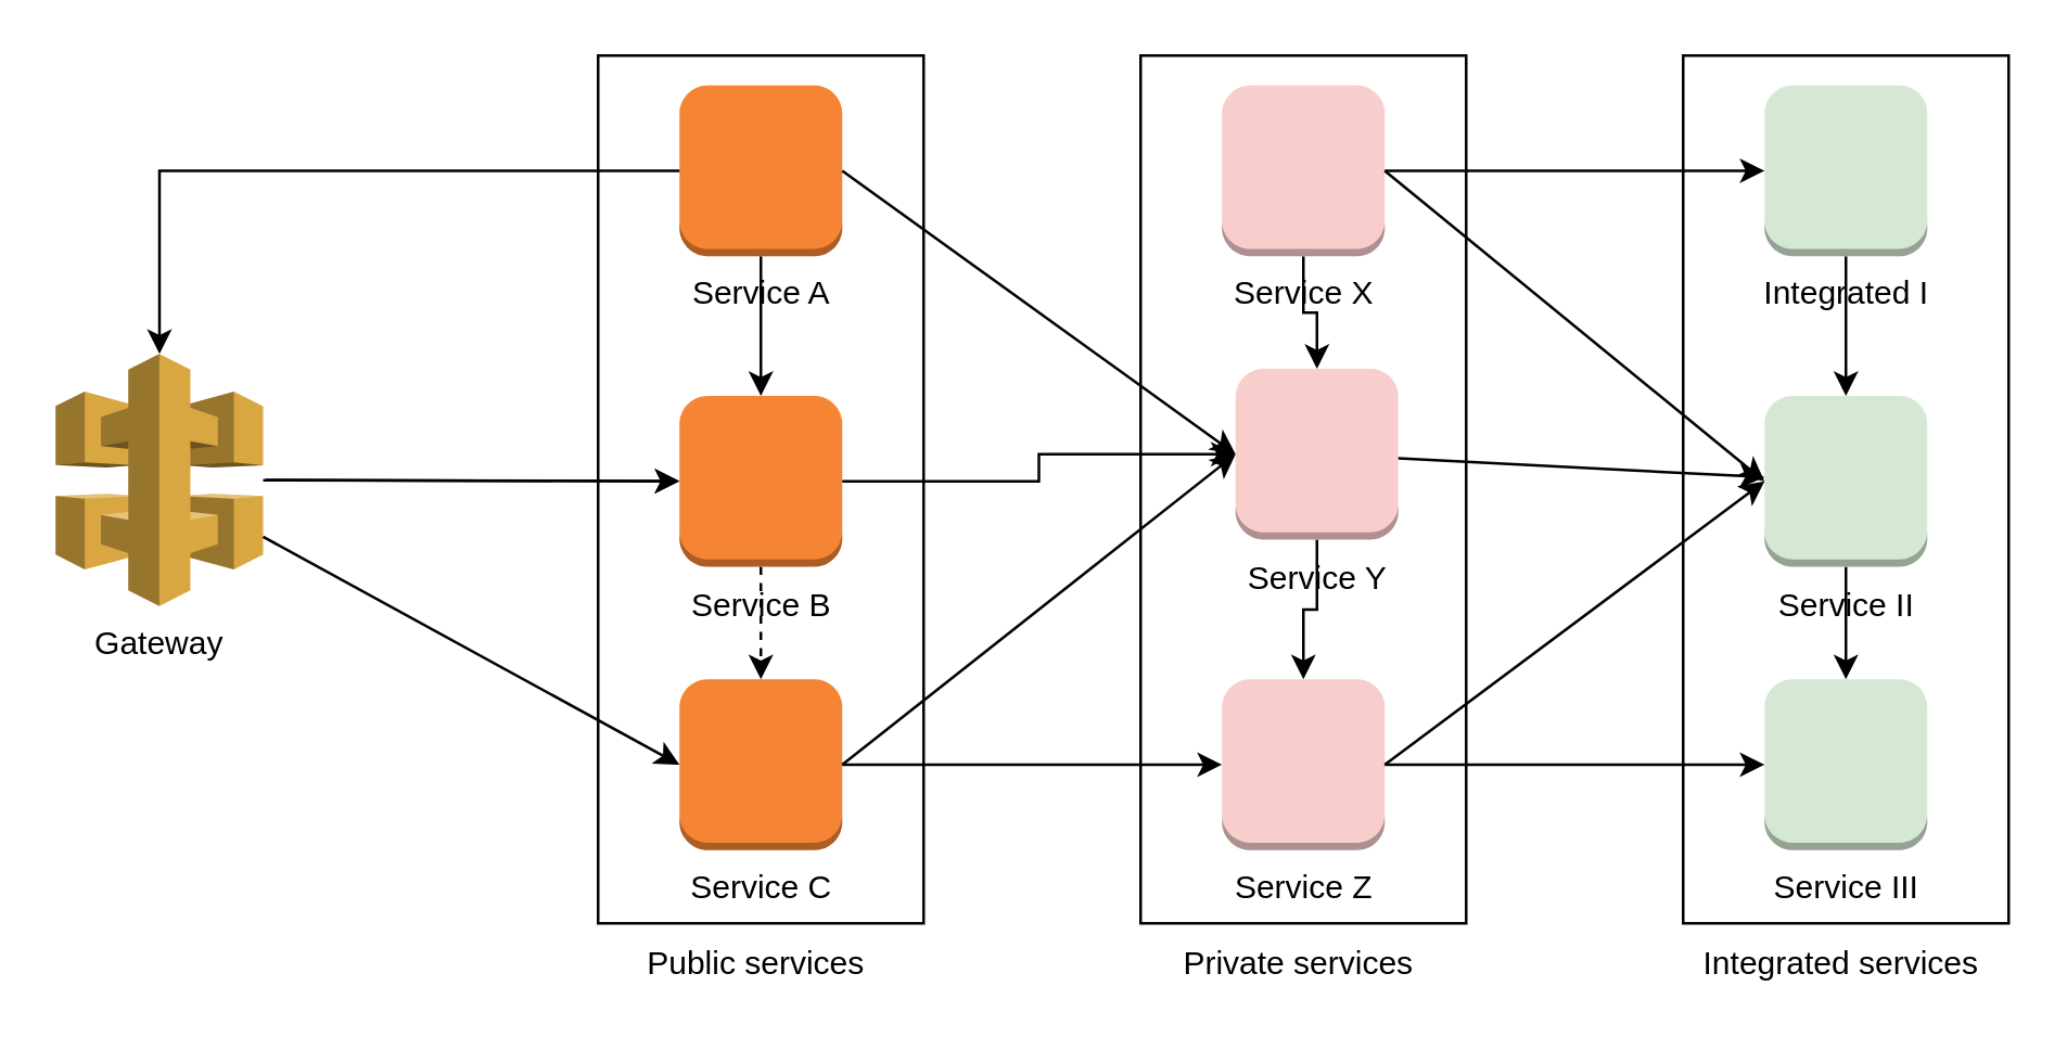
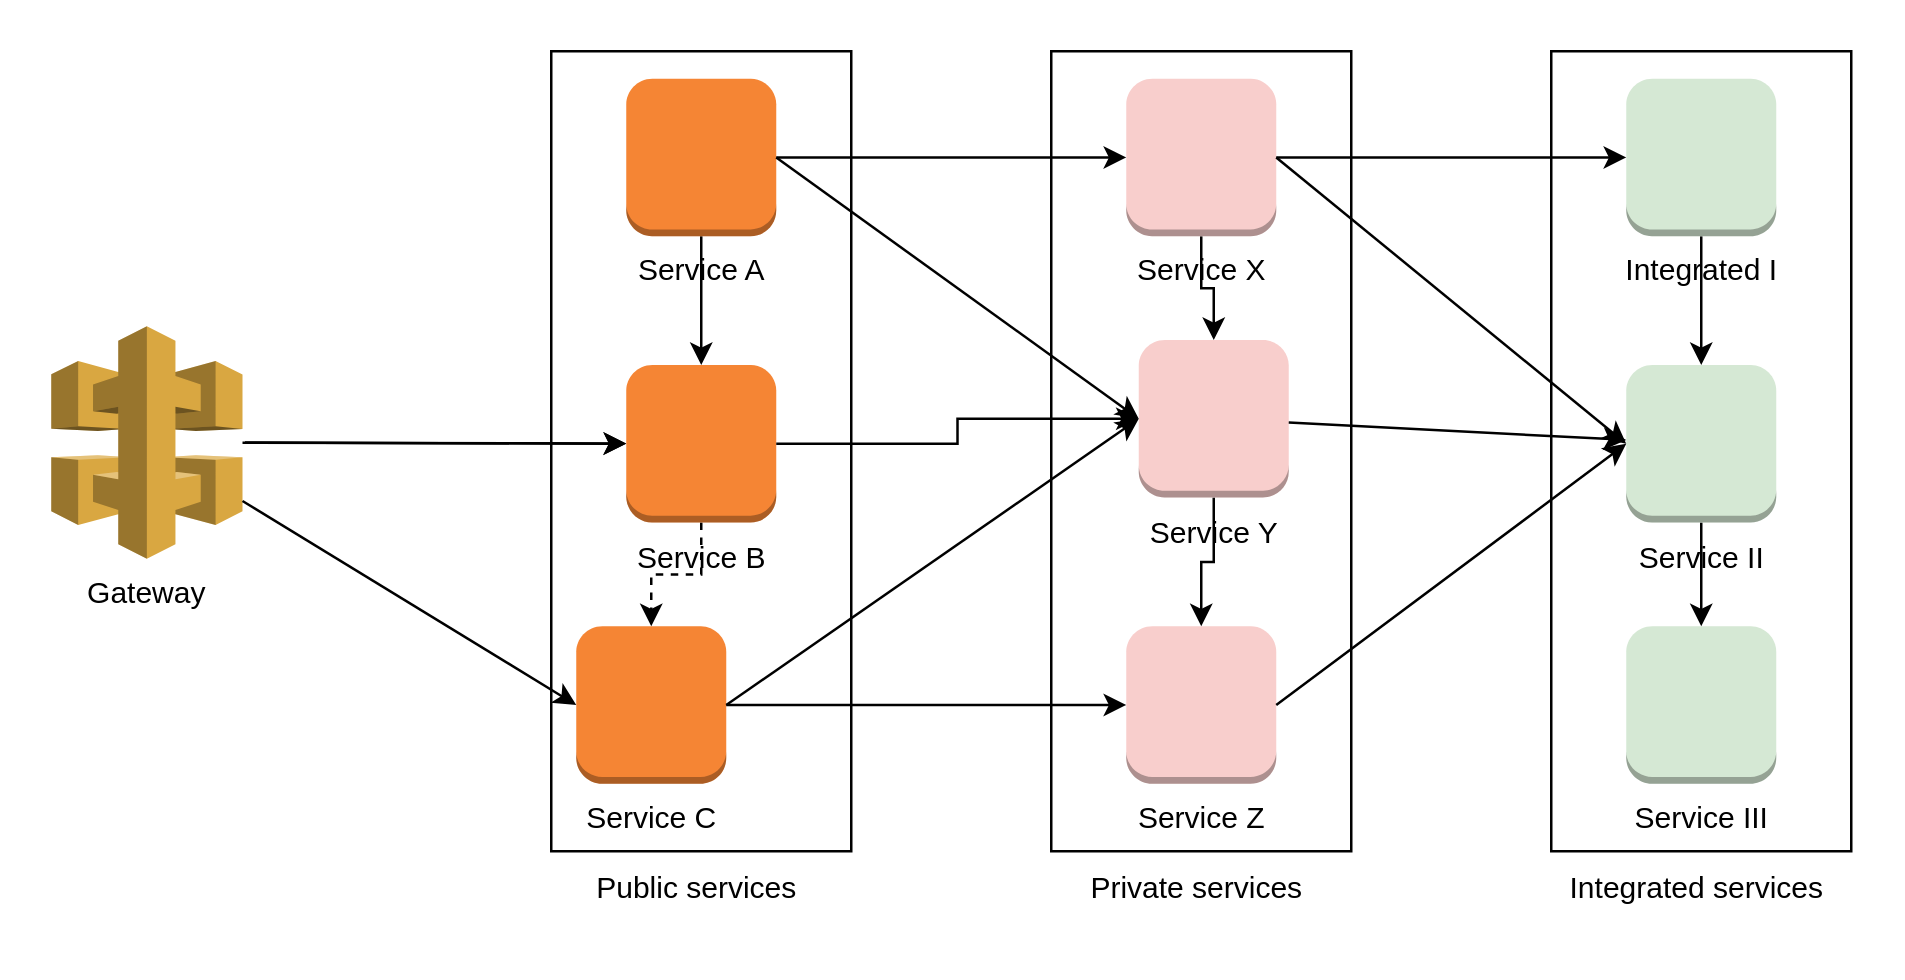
  <mxCell id="0" />
  <mxCell id="1" parent="0" />
  <mxCell id="2" value="Gateway" style="outlineConnect=0;dashed=0;verticalLabelPosition=bottom;verticalAlign=top;align=center;html=1;shape=mxgraph.aws3.api_gateway;fillColor=#D9A741;gradientColor=none;" vertex="1" parent="1"><mxGeometry x="20" y="130" width="76.5" height="93" as="geometry" /></mxCell>
  <mxCell id="3" value="" style="rounded=0;whiteSpace=wrap;html=1;" vertex="1" parent="1"><mxGeometry x="220" y="20" width="120" height="320" as="geometry" /></mxCell>
  <mxCell id="4" style="edgeStyle=orthogonalEdgeStyle;rounded=0;orthogonalLoop=1;jettySize=auto;html=1;" edge="1" parent="1" source="5" target="8"><mxGeometry relative="1" as="geometry" /></mxCell>
  <mxCell id="5" value="Service A" style="outlineConnect=0;dashed=0;verticalLabelPosition=bottom;verticalAlign=top;align=center;html=1;shape=mxgraph.aws3.instance;fillColor=#F58534;gradientColor=none;" vertex="1" parent="1"><mxGeometry x="250" y="31" width="60" height="63" as="geometry" /></mxCell>
- <mxCell id="6" value="Service C" style="outlineConnect=0;dashed=0;verticalLabelPosition=bottom;verticalAlign=top;align=center;html=1;shape=mxgraph.aws3.instance;fillColor=#F58534;gradientColor=none;" vertex="1" parent="1"><mxGeometry x="250" y="250" width="60" height="63" as="geometry" /></mxCell>
+ <mxCell id="6" value="Service C" style="outlineConnect=0;dashed=0;verticalLabelPosition=bottom;verticalAlign=top;align=center;html=1;shape=mxgraph.aws3.instance;fillColor=#F58534;gradientColor=none;" vertex="1" parent="1"><mxGeometry x="230" y="250" width="60" height="63" as="geometry" /></mxCell>
  <mxCell id="7" style="edgeStyle=orthogonalEdgeStyle;rounded=0;orthogonalLoop=1;jettySize=auto;html=1;dashed=1;" edge="1" parent="1" source="8" target="6"><mxGeometry relative="1" as="geometry" /></mxCell>
  <mxCell id="8" value="Service B" style="outlineConnect=0;dashed=0;verticalLabelPosition=bottom;verticalAlign=top;align=center;html=1;shape=mxgraph.aws3.instance;fillColor=#F58534;gradientColor=none;" vertex="1" parent="1"><mxGeometry x="250" y="145.5" width="60" height="63" as="geometry" /></mxCell>
  <mxCell id="9" style="rounded=0;orthogonalLoop=1;jettySize=auto;html=1;" edge="1" parent="1" source="2" target="8"><mxGeometry relative="1" as="geometry" /></mxCell>
  <mxCell id="10" style="rounded=0;orthogonalLoop=1;jettySize=auto;html=1;entryX=0;entryY=0.5;entryDx=0;entryDy=0;entryPerimeter=0;" edge="1" parent="1" target="8"><mxGeometry relative="1" as="geometry"><mxPoint x="97.5" y="176.507" as="sourcePoint" /><mxPoint x="241" y="177" as="targetPoint" /></mxGeometry></mxCell>
  <mxCell id="11" style="rounded=0;orthogonalLoop=1;jettySize=auto;html=1;entryX=0;entryY=0.5;entryDx=0;entryDy=0;entryPerimeter=0;" edge="1" parent="1" source="2" target="6"><mxGeometry relative="1" as="geometry" /></mxCell>
  <mxCell id="12" value="Public services" style="text;html=1;align=center;verticalAlign=middle;resizable=0;points=[];autosize=1;strokeColor=none;fillColor=none;" vertex="1" parent="1"><mxGeometry x="228" y="339.75" width="100" height="30" as="geometry" /></mxCell>
  <mxCell id="13" value="" style="rounded=0;whiteSpace=wrap;html=1;" vertex="1" parent="1"><mxGeometry x="420" y="20" width="120" height="320" as="geometry" /></mxCell>
  <mxCell id="14" style="edgeStyle=orthogonalEdgeStyle;rounded=0;orthogonalLoop=1;jettySize=auto;html=1;" edge="1" parent="1" source="15" target="18"><mxGeometry relative="1" as="geometry" /></mxCell>
  <mxCell id="15" value="Service X" style="outlineConnect=0;dashed=0;verticalLabelPosition=bottom;verticalAlign=top;align=center;html=1;shape=mxgraph.aws3.instance;fillColor=#f8cecc;strokeColor=#b85450;" vertex="1" parent="1"><mxGeometry x="450" y="31" width="60" height="63" as="geometry" /></mxCell>
  <mxCell id="16" value="Service Z" style="outlineConnect=0;dashed=0;verticalLabelPosition=bottom;verticalAlign=top;align=center;html=1;shape=mxgraph.aws3.instance;fillColor=#f8cecc;strokeColor=#b85450;" vertex="1" parent="1"><mxGeometry x="450" y="250" width="60" height="63" as="geometry" /></mxCell>
  <mxCell id="17" style="edgeStyle=orthogonalEdgeStyle;rounded=0;orthogonalLoop=1;jettySize=auto;html=1;" edge="1" parent="1" source="18" target="16"><mxGeometry relative="1" as="geometry" /></mxCell>
  <mxCell id="18" value="Service Y" style="outlineConnect=0;dashed=0;verticalLabelPosition=bottom;verticalAlign=top;align=center;html=1;shape=mxgraph.aws3.instance;fillColor=#f8cecc;strokeColor=#b85450;" vertex="1" parent="1"><mxGeometry x="455" y="135.5" width="60" height="63" as="geometry" /></mxCell>
  <mxCell id="19" value="Private services" style="text;html=1;align=center;verticalAlign=middle;resizable=0;points=[];autosize=1;strokeColor=none;fillColor=none;" vertex="1" parent="1"><mxGeometry x="423" y="339.75" width="110" height="30" as="geometry" /></mxCell>
  <mxCell id="20" style="edgeStyle=orthogonalEdgeStyle;rounded=0;orthogonalLoop=1;jettySize=auto;html=1;entryX=0;entryY=0.5;entryDx=0;entryDy=0;entryPerimeter=0;" edge="1" parent="1" source="6" target="16"><mxGeometry relative="1" as="geometry" /></mxCell>
  <mxCell id="21" style="edgeStyle=orthogonalEdgeStyle;rounded=0;orthogonalLoop=1;jettySize=auto;html=1;" edge="1" parent="1" source="8" target="18"><mxGeometry relative="1" as="geometry" /></mxCell>
- <mxCell id="22" style="edgeStyle=orthogonalEdgeStyle;rounded=0;orthogonalLoop=1;jettySize=auto;html=1;" edge="1" parent="1" source="5" target="2"><mxGeometry relative="1" as="geometry" /></mxCell>
+ <mxCell id="22" style="edgeStyle=orthogonalEdgeStyle;rounded=0;orthogonalLoop=1;jettySize=auto;html=1;" edge="1" parent="1" source="5" target="15"><mxGeometry relative="1" as="geometry" /></mxCell>
  <mxCell id="23" style="rounded=0;orthogonalLoop=1;jettySize=auto;html=1;entryX=0;entryY=0.5;entryDx=0;entryDy=0;entryPerimeter=0;exitX=1;exitY=0.5;exitDx=0;exitDy=0;exitPerimeter=0;" edge="1" parent="1" source="6" target="18"><mxGeometry relative="1" as="geometry" /></mxCell>
  <mxCell id="24" style="rounded=0;orthogonalLoop=1;jettySize=auto;html=1;exitX=1;exitY=0.5;exitDx=0;exitDy=0;exitPerimeter=0;entryX=0;entryY=0.5;entryDx=0;entryDy=0;entryPerimeter=0;" edge="1" parent="1" source="5" target="18"><mxGeometry relative="1" as="geometry" /></mxCell>
  <mxCell id="25" value="" style="rounded=0;whiteSpace=wrap;html=1;" vertex="1" parent="1"><mxGeometry x="620" y="20" width="120" height="320" as="geometry" /></mxCell>
  <mxCell id="26" style="edgeStyle=orthogonalEdgeStyle;rounded=0;orthogonalLoop=1;jettySize=auto;html=1;" edge="1" parent="1" source="27" target="30"><mxGeometry relative="1" as="geometry" /></mxCell>
  <mxCell id="27" value="Integrated I" style="outlineConnect=0;dashed=0;verticalLabelPosition=bottom;verticalAlign=top;align=center;html=1;shape=mxgraph.aws3.instance;fillColor=#d5e8d4;strokeColor=#82b366;" vertex="1" parent="1"><mxGeometry x="650" y="31" width="60" height="63" as="geometry" /></mxCell>
  <mxCell id="28" value="Service III" style="outlineConnect=0;dashed=0;verticalLabelPosition=bottom;verticalAlign=top;align=center;html=1;shape=mxgraph.aws3.instance;fillColor=#d5e8d4;strokeColor=#82b366;" vertex="1" parent="1"><mxGeometry x="650" y="250" width="60" height="63" as="geometry" /></mxCell>
  <mxCell id="29" style="edgeStyle=orthogonalEdgeStyle;rounded=0;orthogonalLoop=1;jettySize=auto;html=1;" edge="1" parent="1" source="30" target="28"><mxGeometry relative="1" as="geometry" /></mxCell>
  <mxCell id="30" value="Service II" style="outlineConnect=0;dashed=0;verticalLabelPosition=bottom;verticalAlign=top;align=center;html=1;shape=mxgraph.aws3.instance;fillColor=#d5e8d4;strokeColor=#82b366;" vertex="1" parent="1"><mxGeometry x="650" y="145.5" width="60" height="63" as="geometry" /></mxCell>
  <mxCell id="31" value="Integrated services" style="text;html=1;align=center;verticalAlign=middle;resizable=0;points=[];autosize=1;strokeColor=none;fillColor=none;" vertex="1" parent="1"><mxGeometry x="618" y="339.75" width="120" height="30" as="geometry" /></mxCell>
  <mxCell id="32" style="edgeStyle=orthogonalEdgeStyle;rounded=0;orthogonalLoop=1;jettySize=auto;html=1;" edge="1" parent="1" source="15" target="27"><mxGeometry relative="1" as="geometry" /></mxCell>
  <mxCell id="33" style="rounded=0;orthogonalLoop=1;jettySize=auto;html=1;entryX=0;entryY=0.5;entryDx=0;entryDy=0;entryPerimeter=0;exitX=1;exitY=0.5;exitDx=0;exitDy=0;exitPerimeter=0;" edge="1" parent="1" source="15" target="30"><mxGeometry relative="1" as="geometry" /></mxCell>
  <mxCell id="34" style="rounded=0;orthogonalLoop=1;jettySize=auto;html=1;entryX=0;entryY=0.5;entryDx=0;entryDy=0;entryPerimeter=0;exitX=1;exitY=0.5;exitDx=0;exitDy=0;exitPerimeter=0;" edge="1" parent="1" source="16" target="30"><mxGeometry relative="1" as="geometry" /></mxCell>
  <mxCell id="35" style="rounded=0;orthogonalLoop=1;jettySize=auto;html=1;" edge="1" parent="1" source="18" target="30"><mxGeometry relative="1" as="geometry" /></mxCell>
- <mxCell id="36" style="edgeStyle=orthogonalEdgeStyle;rounded=0;orthogonalLoop=1;jettySize=auto;html=1;" edge="1" parent="1" source="16" target="28"><mxGeometry relative="1" as="geometry" /></mxCell>
